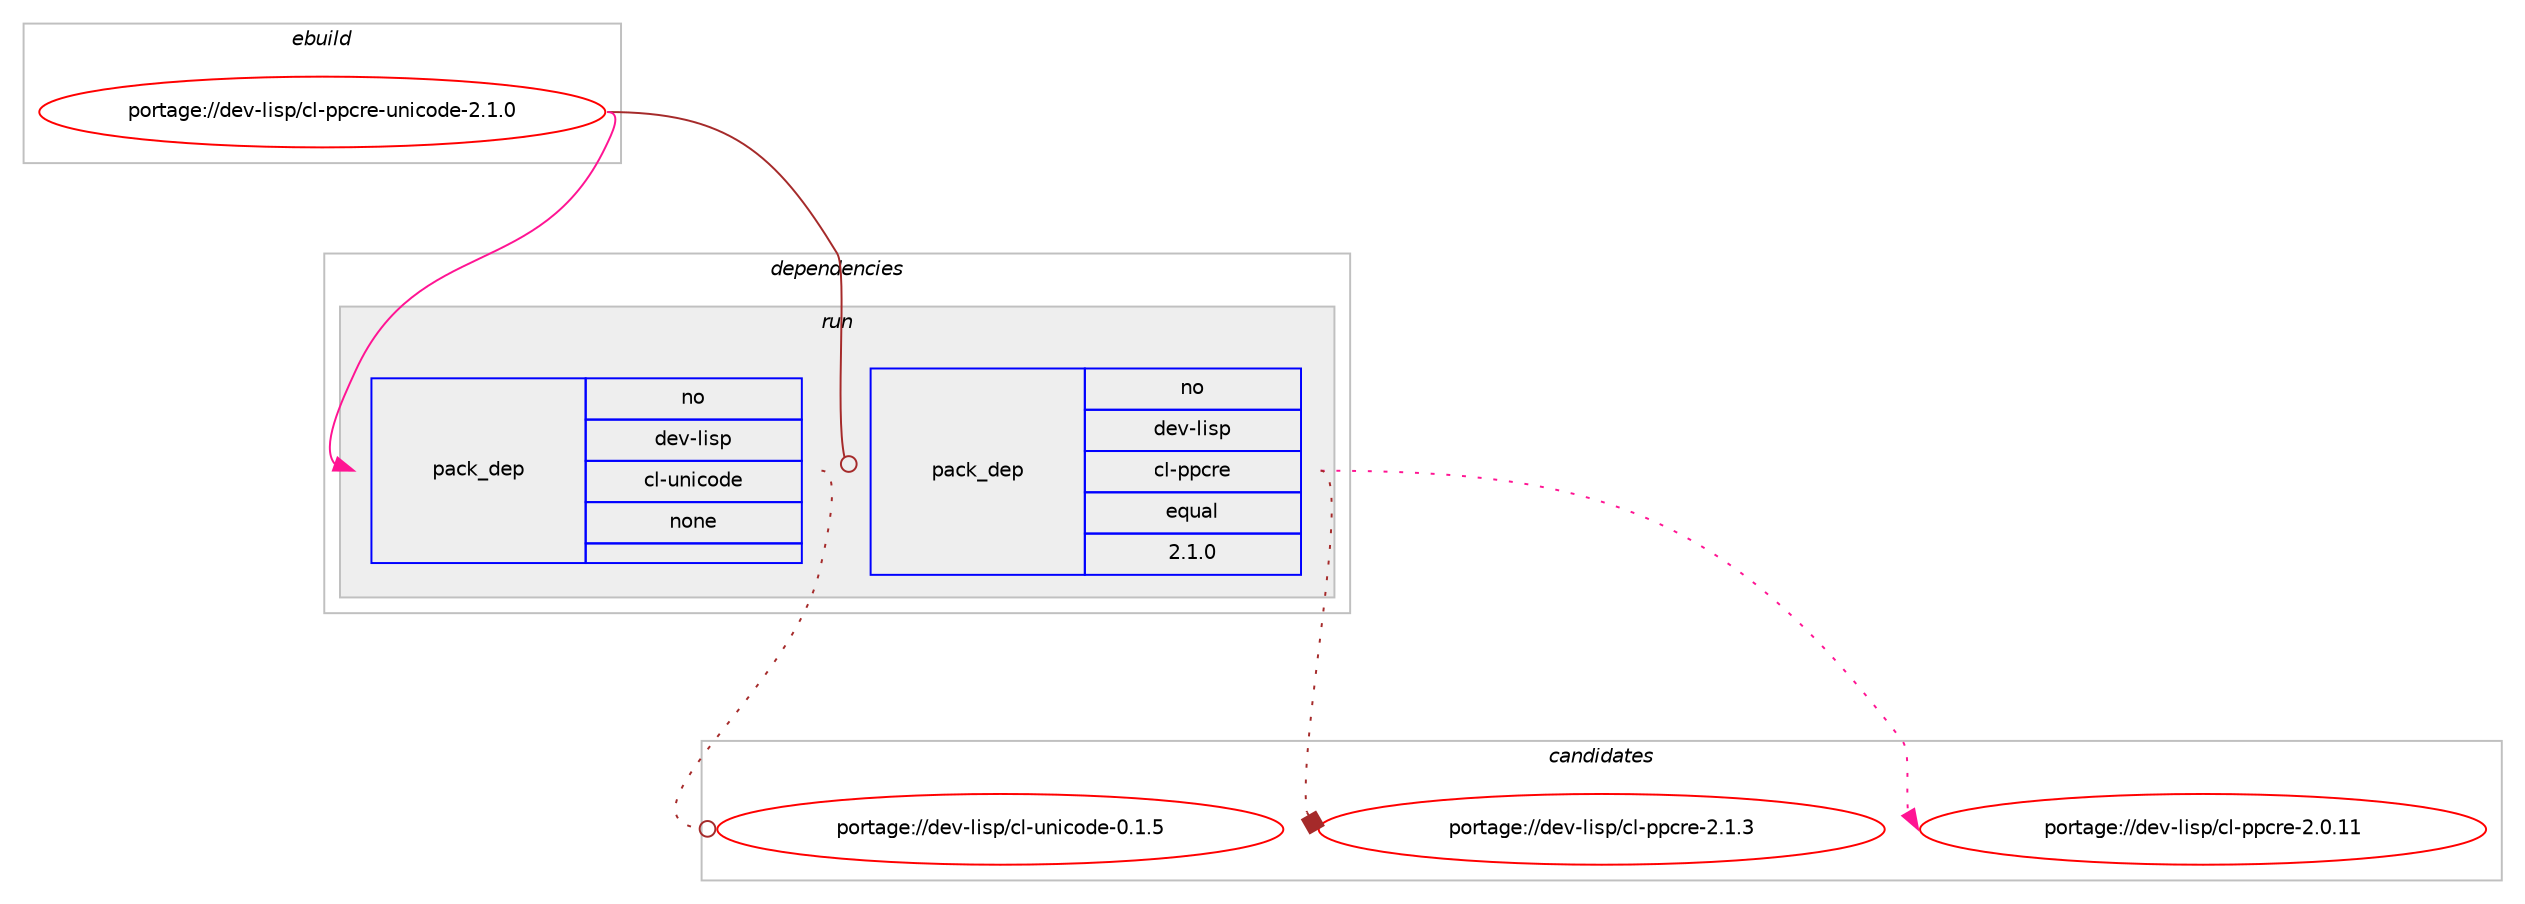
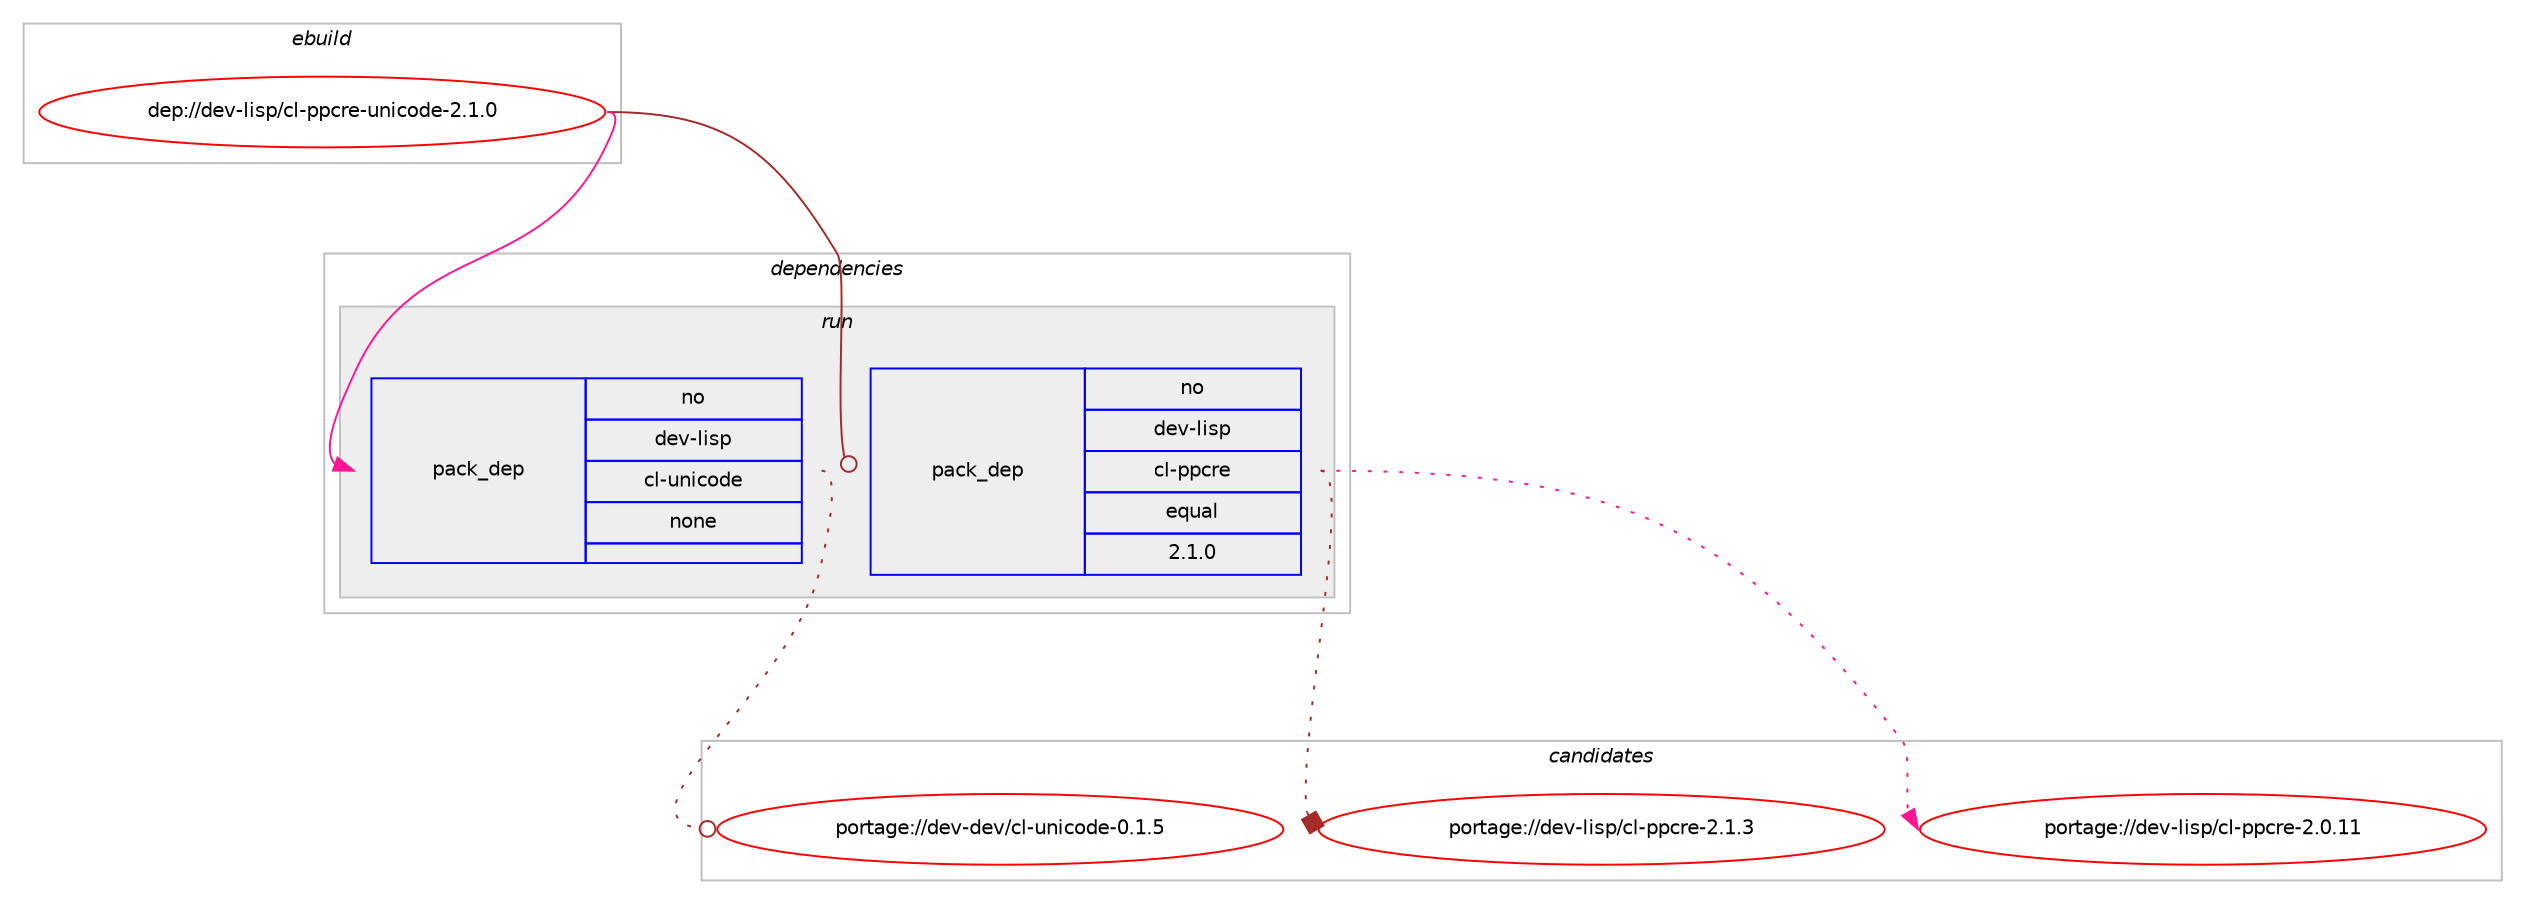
  digraph {
    compound=true
    concentrate=true
    fontname=Helvetica
    fontsize=10
    newrank=true
    rankdir=TB
    ranksep=1.5
    node [color=red fontname=Helvetica fontsize=10]
    edge [arrowhead=odot color=brown headport=w style=dotted tailport=e weight=100]
-   n1 [label="portage://dev-lisp/cl-ppcre-unicode-2.1.0" width=4]
+   n1 [label="dep://dev-lisp/cl-ppcre-unicode-2.1.0" width=4]
    n2 [color=blue label=<<TABLE BORDER="0" CELLBORDER="1" CELLSPACING="0" CELLPADDING="4" WIDTH="220"><TR><TD ROWSPAN="6" CELLPADDING="30">pack_dep</TD></TR><TR><TD WIDTH="110">no</TD></TR><TR><TD>dev-lisp</TD></TR><TR><TD>cl-ppcre</TD></TR><TR><TD>equal</TD></TR><TR><TD>2.1.0</TD></TR></TABLE>> shape=none]
    n3 [color=blue label=<<TABLE BORDER="0" CELLBORDER="1" CELLSPACING="0" CELLPADDING="4" WIDTH="220"><TR><TD ROWSPAN="6" CELLPADDING="30">pack_dep</TD></TR><TR><TD WIDTH="110">no</TD></TR><TR><TD>dev-lisp</TD></TR><TR><TD>cl-unicode</TD></TR><TR><TD>none</TD></TR><TR><TD></TD></TR></TABLE>> shape=none]
    n4 [label="portage://dev-lisp/cl-ppcre-2.0.11" width=4]
    n5 [label="portage://dev-lisp/cl-ppcre-2.1.3" width=4]
-   n6 [label="portage://dev-lisp/cl-unicode-0.1.5" width=4]
+   n6 [label="portage://dev-dev/cl-unicode-0.1.5" width=4]
    subgraph cluster_1 {
      color=gray
      label=<<i>ebuild</i>>
      rank=same
      n1
    }
    subgraph cluster_2 {
      color=gray
      label=<<i>dependencies</i>>
      subgraph cluster_3 {
        color=gray
        fillcolor="#eeeeee"
        label=<<i>compile</i>>
        style=filled
      }
      subgraph cluster_4 {
        color=gray
        fillcolor="#eeeeee"
        label=<<i>compile and run</i>>
        style=filled
      }
      subgraph cluster_5 {
        color=gray
        fillcolor="#eeeeee"
        label=<<i>run</i>>
        style=filled
        subgraph sub_6 {
          color=gray
          fillcolor="#eeeeee"
          label=<<i>run</i>>
          style=filled
          n2
        }
        subgraph sub_7 {
          color=gray
          fillcolor="#eeeeee"
          label=<<i>run</i>>
          style=filled
          n3
        }
      }
    }
    subgraph cluster_8 {
      color=gray
      label=<<i>candidates</i>>
      rank=same
      subgraph sub_9 {
        color=black
        label=<<i>candidates</i>>
        nodesep=1
        rank=same
        n4
        n5
      }
      subgraph sub_10 {
        color=black
        label=<<i>candidates</i>>
        nodesep=1
        rank=same
        n6
      }
    }
    n1 -> n2 [style=solid weight=20]
    n1 -> n3 [arrowhead=normal color=deeppink style=solid weight=20]
    n2 -> n4 [arrowhead=normal color=deeppink]
    n2 -> n5 [arrowhead=box]
    n3 -> n6
  }
